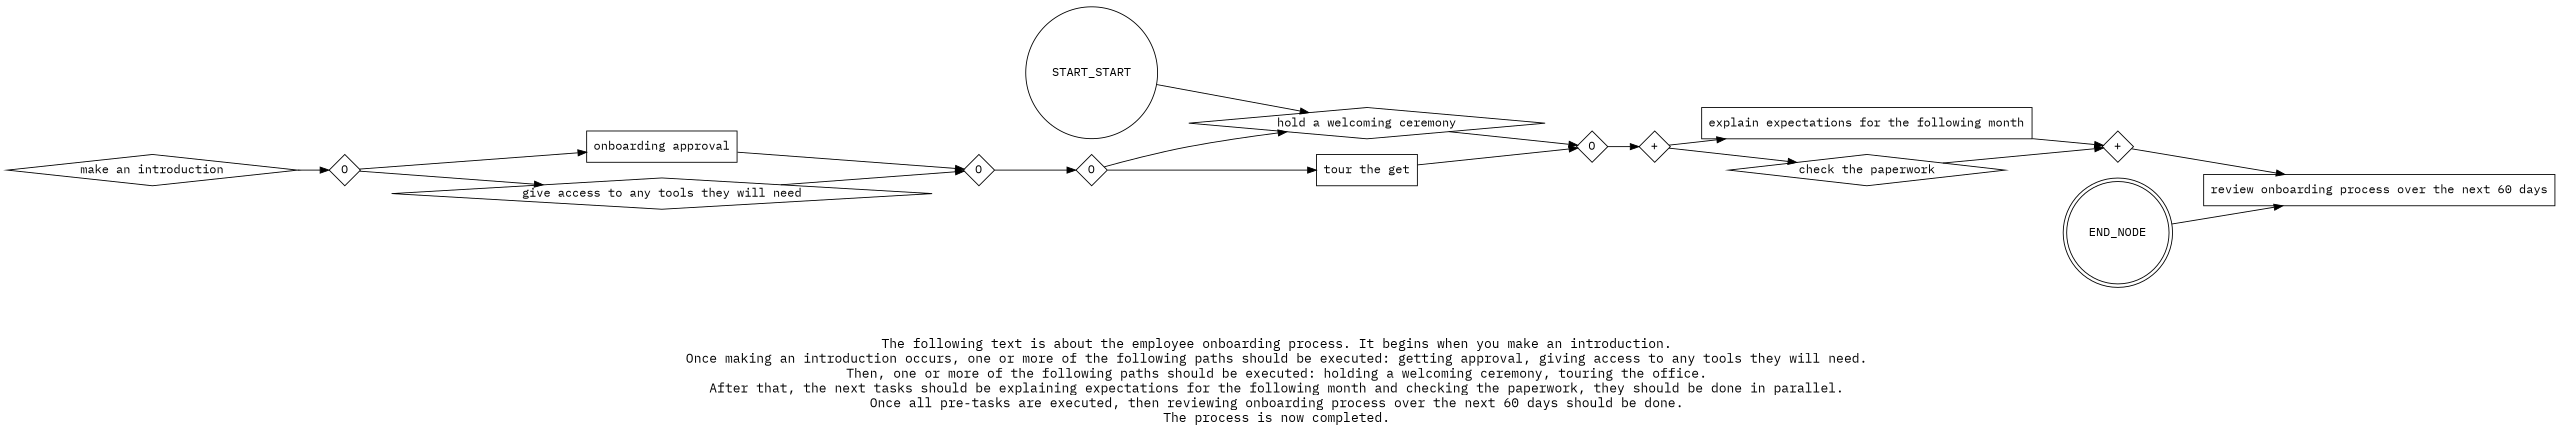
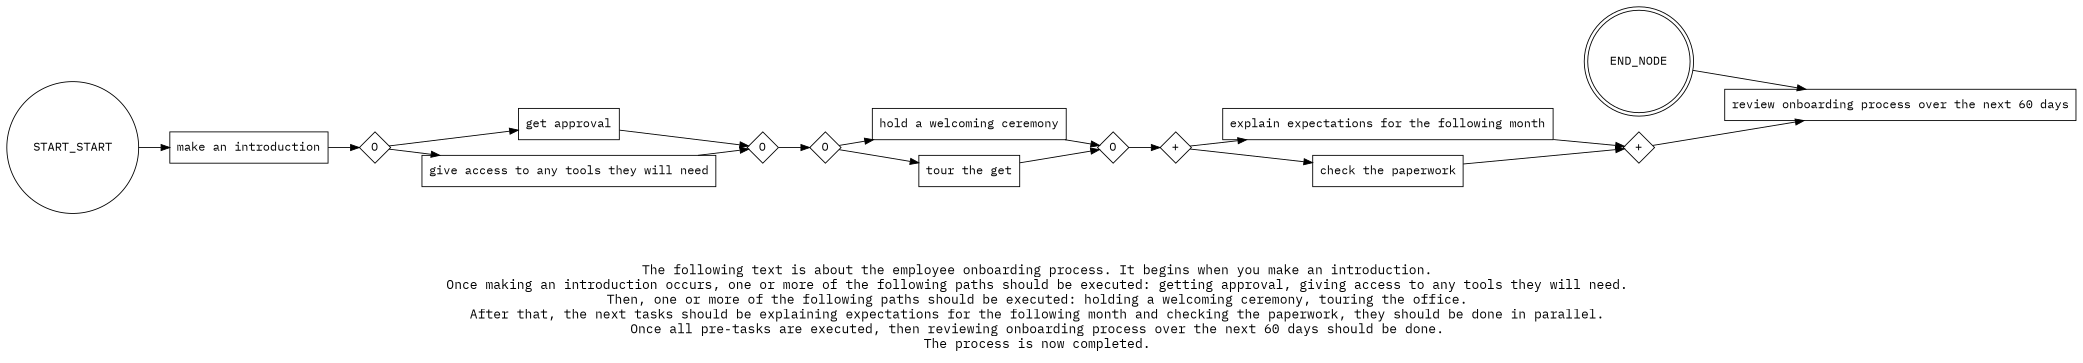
  digraph {
    fontname="IBM Plex Mono"
    fontsize=15
    label="\n\n\nThe following text is about the employee onboarding process. It begins when you make an introduction. \nOnce making an introduction occurs, one or more of the following paths should be executed: getting approval, giving access to any tools they will need. \nThen, one or more of the following paths should be executed: holding a welcoming ceremony, touring the office. \nAfter that, the next tasks should be explaining expectations for the following month and checking the paperwork, they should be done in parallel. \nOnce all pre-tasks are executed, then reviewing onboarding process over the next 60 days should be done. \nThe process is now completed. \n"
    rankdir=LR
    node [fontname="IBM Plex Mono" shape=box]
    edge [fontname="IBM Plex Mono"]
-   "make an introduction" [shape=diamond]
+   "make an introduction"
    n2 [fixedsize=true label=O shape=diamond width=0.5]
-   "get approval" [label="onboarding approval"]
-   "give access to any tools they will need" [shape=diamond]
+   "get approval"
+   "give access to any tools they will need"
    n5 [fixedsize=true label=O shape=diamond width=0.5]
    n6 [fixedsize=true label=O shape=diamond width=0.5]
-   "hold a welcoming ceremony" [shape=diamond]
+   "hold a welcoming ceremony"
    n8 [label="tour the get"]
    n9 [fixedsize=true label=O shape=diamond width=0.5]
    n10 [fixedsize=true label="+" shape=diamond width=0.5]
    "explain expectations for the following month"
-   "check the paperwork" [shape=diamond]
+   "check the paperwork"
    n13 [fixedsize=true label="+" shape=diamond width=0.5]
    "review onboarding process over the next 60 days"
    n15 [label=START_START shape=circle width=0.3]
    END_NODE [shape=doublecircle width=0.2]
    subgraph sub_1 {
      "make an introduction"
      n2
      "get approval"
      "give access to any tools they will need"
      n5
      n6
      "hold a welcoming ceremony"
      n8
      n9
      n10
      "explain expectations for the following month"
      "check the paperwork"
      n13
      "review onboarding process over the next 60 days"
    }
    "make an introduction" -> n2
    n2 -> "get approval"
    n2 -> "give access to any tools they will need"
    "get approval" -> n5
    "give access to any tools they will need" -> n5
    n5 -> n6
    n6 -> "hold a welcoming ceremony"
    n6 -> n8
    "hold a welcoming ceremony" -> n9
    n8 -> n9
    n9 -> n10
    n10 -> "explain expectations for the following month"
    n10 -> "check the paperwork"
    "explain expectations for the following month" -> n13
    "check the paperwork" -> n13
    n13 -> "review onboarding process over the next 60 days"
-   n15 -> "hold a welcoming ceremony"
+   n15 -> "make an introduction"
    END_NODE -> "review onboarding process over the next 60 days"
  }
